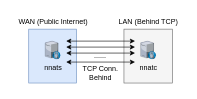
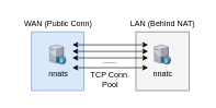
  <mxCell id="0" />
  <mxCell id="1" parent="0" />
  <mxCell id="2" value="" style="rounded=0;whiteSpace=wrap;html=1;fillColor=#dae8fc;strokeColor=#6c8ebf;" vertex="1" parent="1"><mxGeometry x="47.5" y="48" width="80" height="90" as="geometry" /></mxCell>
  <mxCell id="3" value="" style="rounded=0;whiteSpace=wrap;html=1;fillColor=#f5f5f5;fontColor=#333333;strokeColor=#666666;" vertex="1" parent="1"><mxGeometry x="206.5" y="48" width="81" height="90" as="geometry" /></mxCell>
  <mxCell id="4" value="nnats" style="verticalLabelPosition=bottom;sketch=0;aspect=fixed;html=1;verticalAlign=top;strokeColor=none;align=center;outlineConnect=0;shape=mxgraph.citrix.proxy_server;" vertex="1" parent="1"><mxGeometry x="74.75" y="68" width="25.5" height="30" as="geometry" /></mxCell>
  <mxCell id="5" value="nnatc" style="verticalLabelPosition=bottom;sketch=0;aspect=fixed;html=1;verticalAlign=top;strokeColor=none;align=center;outlineConnect=0;shape=mxgraph.citrix.proxy_server;" vertex="1" parent="1"><mxGeometry x="234.25" y="68" width="25.5" height="30" as="geometry" /></mxCell>
- <mxCell id="6" value="LAN (Behind TCP)" style="text;html=1;align=center;verticalAlign=middle;resizable=0;points=[];autosize=1;strokeColor=none;fillColor=none;" vertex="1" parent="1"><mxGeometry x="187" y="20.5" width="120" height="30" as="geometry" /></mxCell>
- <mxCell id="7" value="WAN (Public Internet)" style="text;html=1;align=center;verticalAlign=middle;resizable=0;points=[];autosize=1;strokeColor=none;fillColor=none;" vertex="1" parent="1"><mxGeometry x="20" y="20.5" width="135" height="30" as="geometry" /></mxCell>
+ <mxCell id="6" value="LAN (Behind NAT)" style="text;html=1;align=center;verticalAlign=middle;resizable=0;points=[];autosize=1;strokeColor=none;fillColor=none;" vertex="1" parent="1"><mxGeometry x="187" y="20.5" width="120" height="30" as="geometry" /></mxCell>
+ <mxCell id="7" value="WAN (Public Conn)" style="text;html=1;align=center;verticalAlign=middle;resizable=0;points=[];autosize=1;strokeColor=none;fillColor=none;" vertex="1" parent="1"><mxGeometry x="20" y="20.5" width="135" height="30" as="geometry" /></mxCell>
  <mxCell id="8" value="" style="endArrow=classic;startArrow=classic;html=1;rounded=0;" edge="1" parent="1"><mxGeometry width="50" height="50" relative="1" as="geometry"><mxPoint x="225" y="68" as="sourcePoint" /><mxPoint x="110" y="68" as="targetPoint" /></mxGeometry></mxCell>
  <mxCell id="9" value="" style="endArrow=classic;startArrow=classic;html=1;rounded=0;" edge="1" parent="1"><mxGeometry width="50" height="50" relative="1" as="geometry"><mxPoint x="225" y="78" as="sourcePoint" /><mxPoint x="110" y="78" as="targetPoint" /></mxGeometry></mxCell>
  <mxCell id="10" value="" style="endArrow=classic;startArrow=classic;html=1;rounded=0;" edge="1" parent="1"><mxGeometry width="50" height="50" relative="1" as="geometry"><mxPoint x="225" y="103" as="sourcePoint" /><mxPoint x="110" y="103" as="targetPoint" /></mxGeometry></mxCell>
  <mxCell id="11" value="" style="endArrow=classic;startArrow=classic;html=1;rounded=0;" edge="1" parent="1"><mxGeometry width="50" height="50" relative="1" as="geometry"><mxPoint x="225" y="88" as="sourcePoint" /><mxPoint x="110" y="88" as="targetPoint" /></mxGeometry></mxCell>
  <mxCell id="12" value="......" style="text;html=1;strokeColor=none;fillColor=none;align=center;verticalAlign=middle;whiteSpace=wrap;rounded=0;" vertex="1" parent="1"><mxGeometry x="147" y="88" width="40" height="10" as="geometry" /></mxCell>
- <mxCell id="13" value="TCP Conn.&lt;br&gt;Behind" style="text;html=1;align=center;verticalAlign=middle;resizable=0;points=[];autosize=1;strokeColor=none;fillColor=none;" vertex="1" parent="1"><mxGeometry x="126.5" y="98" width="80" height="45" as="geometry" /></mxCell>
+ <mxCell id="13" value="TCP Conn.&lt;br&gt;Pool" style="text;html=1;align=center;verticalAlign=middle;resizable=0;points=[];autosize=1;strokeColor=none;fillColor=none;" vertex="1" parent="1"><mxGeometry x="126.5" y="98" width="80" height="45" as="geometry" /></mxCell>
